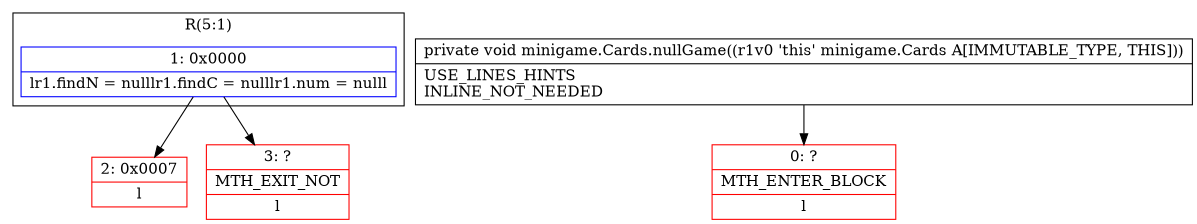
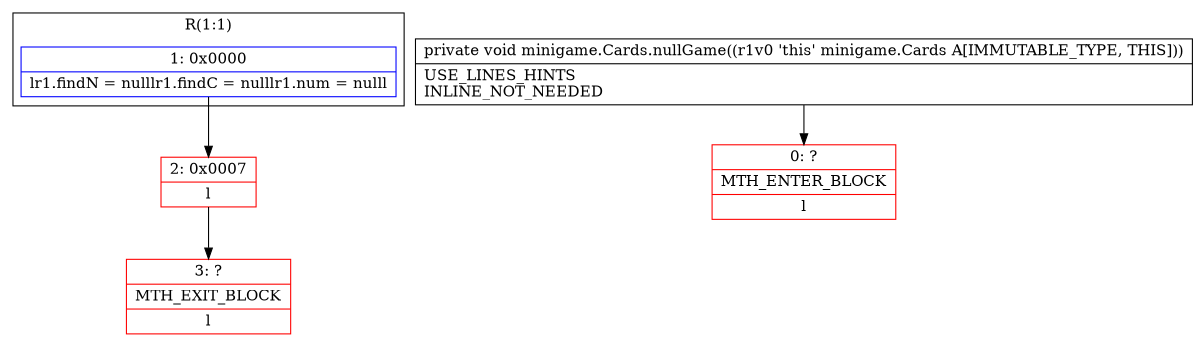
  digraph {
    node [color=red shape=record]
    n1 [color=blue label="{1\:\ 0x0000|lr1.findN = nulllr1.findC = nulllr1.num = nulll}"]
    n2 [label="{2\:\ 0x0007|l}"]
-   n3 [label="{3\:\ ?|MTH_EXIT_NOT\l|l}"]
+   n3 [label="{3\:\ ?|MTH_EXIT_BLOCK\l|l}"]
    n4 [label="{0\:\ ?|MTH_ENTER_BLOCK\l|l}"]
    n5 [label="{private void minigame.Cards.nullGame((r1v0 'this' minigame.Cards A[IMMUTABLE_TYPE, THIS]))  | USE_LINES_HINTS\lINLINE_NOT_NEEDED\l}" color=""]
    subgraph cluster_1 {
-     label="R(5:1)"
+     label="R(1:1)"
      n1
    }
    n1 -> n2
-   n1 -> n3
+   n2 -> n3
    n5 -> n4
  }
